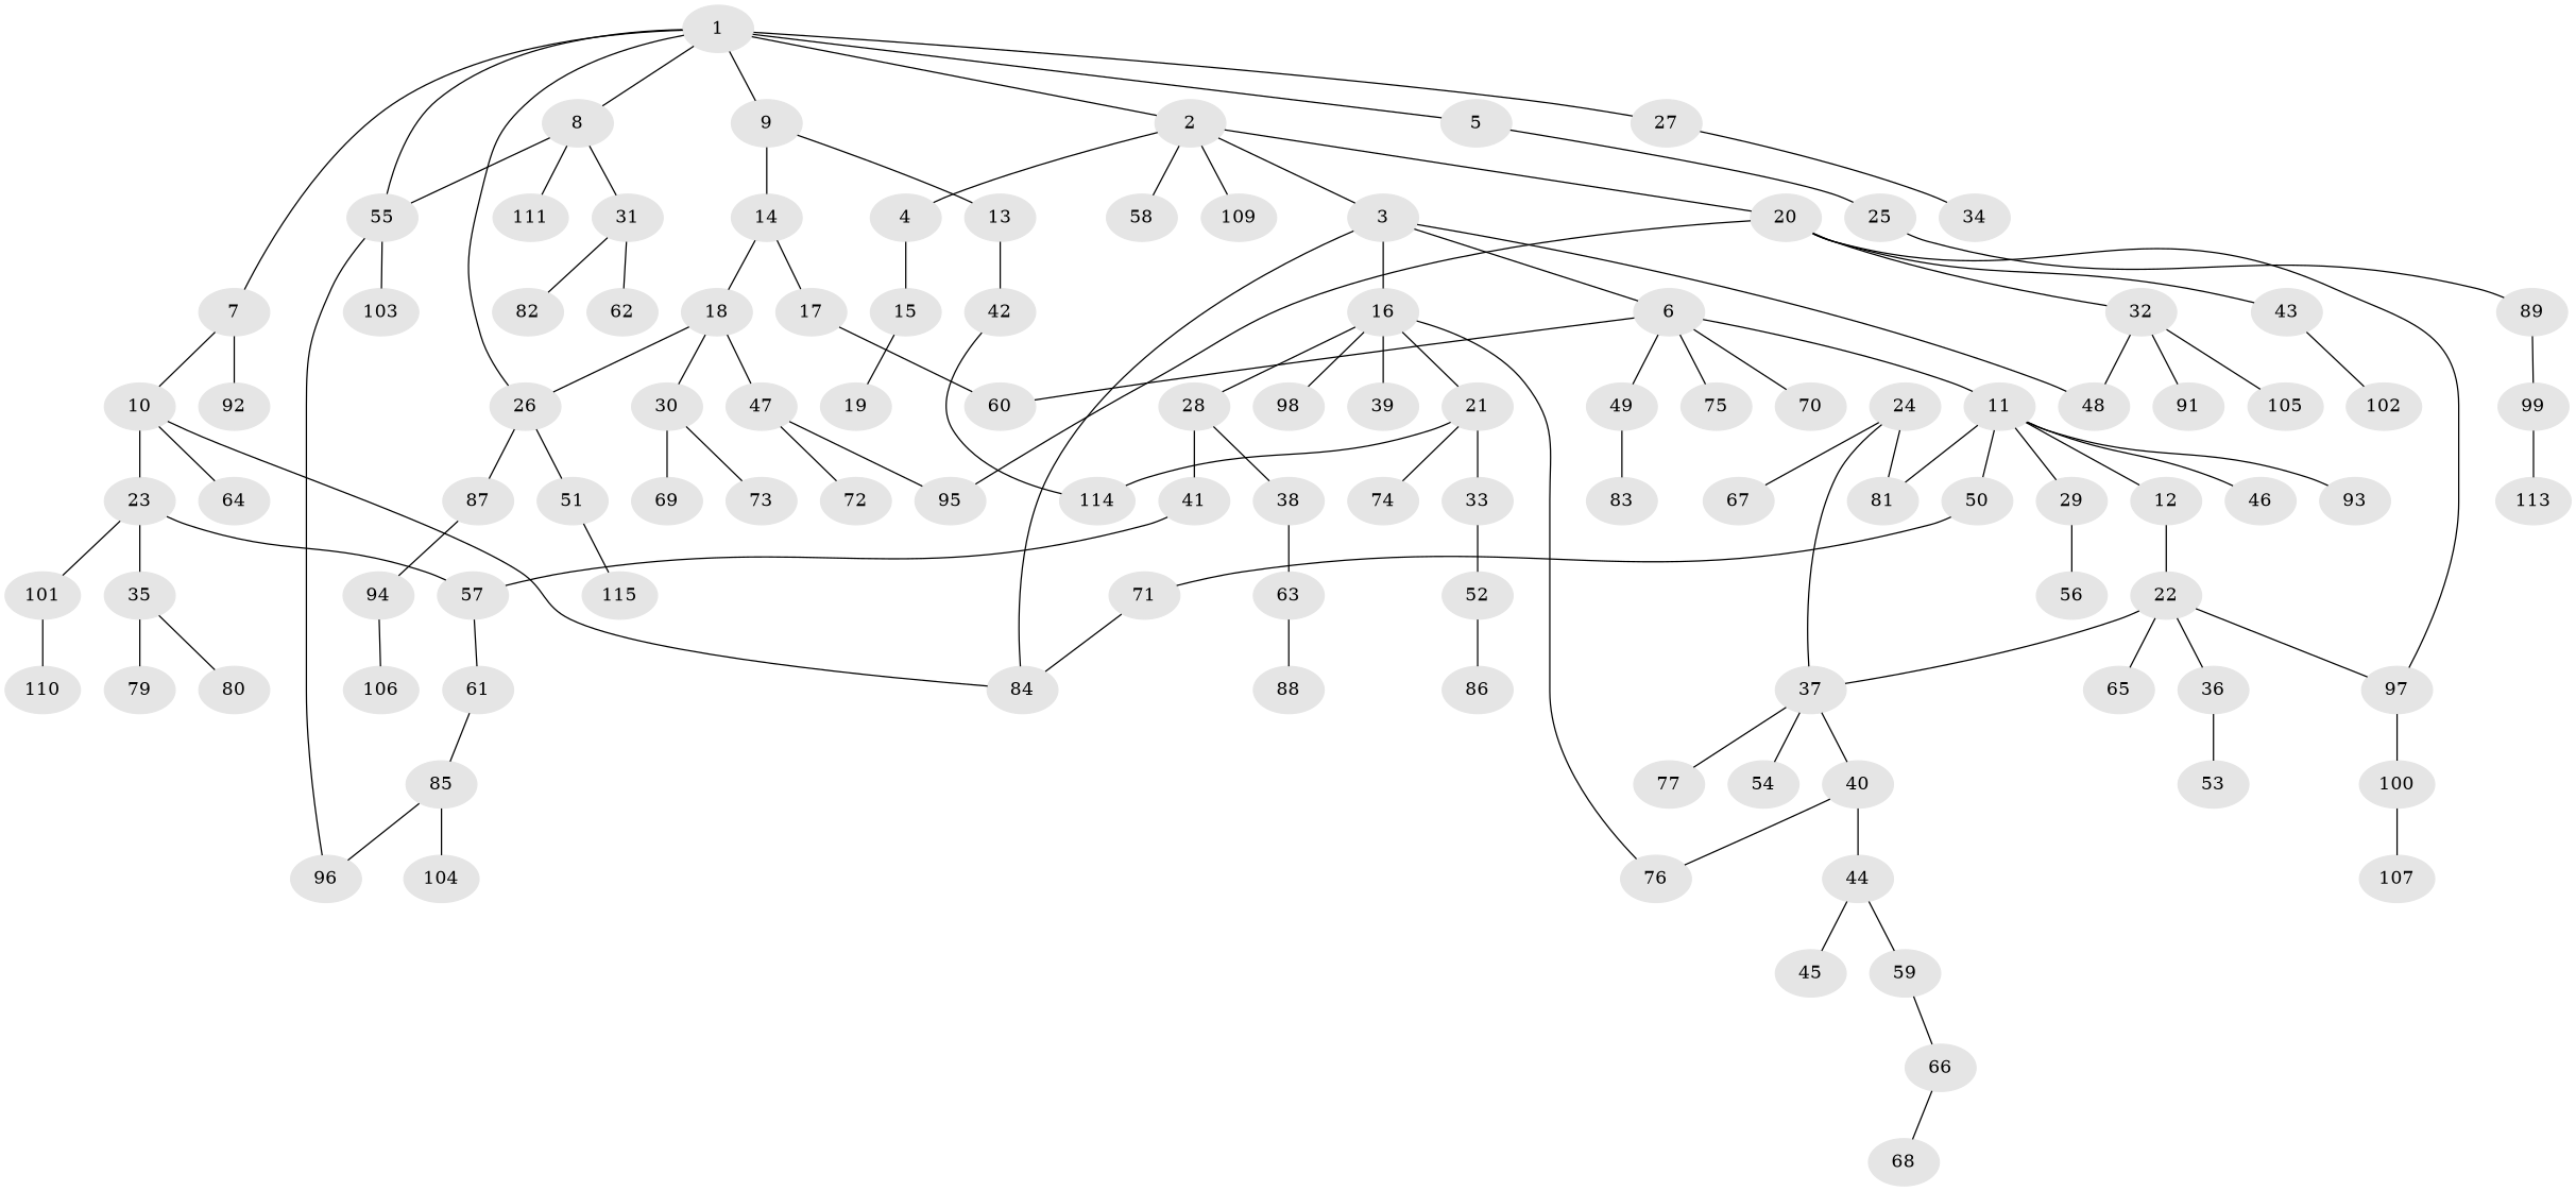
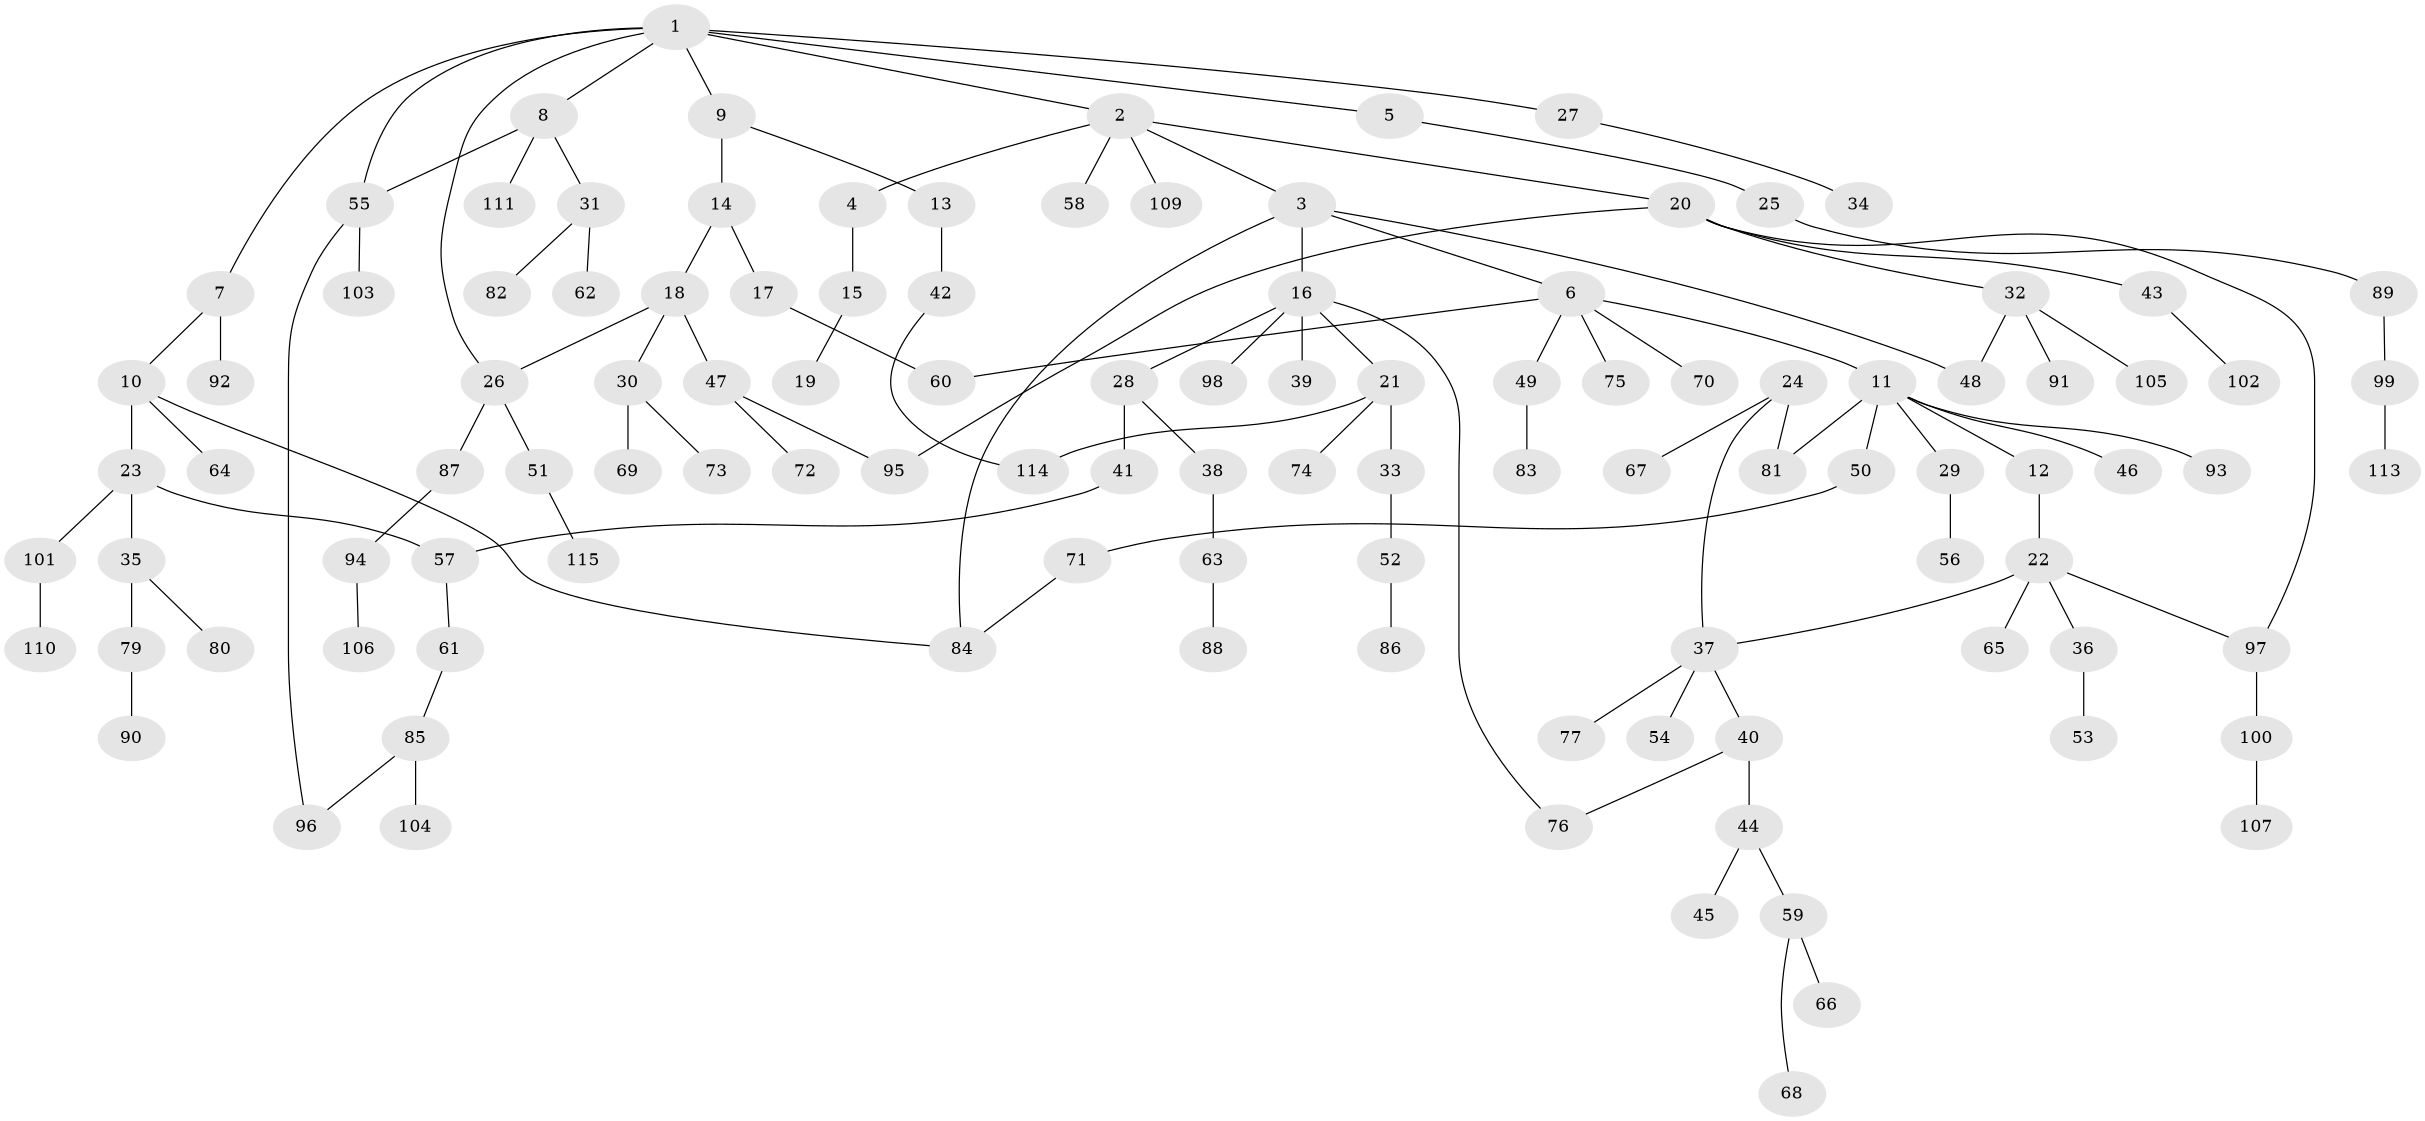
  graph {
    node [color=gray90 style=filled]
    1
    2
    5
    7
    8
    9
    26
    27
    55
    3
    4
    20
    58
    109
    25
    10
    92
    31
    111
    13
    14
    51
    87
    34
    96
    103
    6
    16
    48
    84
    15
    32
    43
    95
    97
    11
    49
    60
    70
    75
    21
    28
    39
    76
    98
    24
    81
    37
    67
    19
    89
    12
    29
    46
    50
    93
    83
    23
    64
    62
    82
    42
    17
    18
    35
    57
    101
    22
    56
    71
    36
    65
    114
    30
    47
    33
    74
    38
    41
    69
    73
    72
    91
    105
    102
    100
    52
    53
    40
    54
    77
    79
    80
    61
    110
    99
    n97 [label=115]
    94
    63
    86
+   90
    44
    88
    45
    59
    66
    68
    85
    104
    106
    113
    107
    1 -- 2
    1 -- 5
    1 -- 7
    1 -- 8
    1 -- 9
    1 -- 26
    1 -- 27
    1 -- 55
    2 -- 3
    2 -- 4
    2 -- 20
    2 -- 58
    2 -- 109
    5 -- 25
    7 -- 10
    7 -- 92
    8 -- 55
    8 -- 31
    8 -- 111
    9 -- 13
    9 -- 14
    26 -- 51
    26 -- 87
    27 -- 34
    55 -- 96
    55 -- 103
    3 -- 6
    3 -- 16
    3 -- 48
    3 -- 84
    4 -- 15
    20 -- 32
    20 -- 43
    20 -- 95
    20 -- 97
    25 -- 89
    10 -- 84
    10 -- 23
    10 -- 64
    31 -- 62
    31 -- 82
    13 -- 42
    14 -- 17
    14 -- 18
    51 -- n97
    87 -- 94
    6 -- 11
    6 -- 49
    6 -- 60
    6 -- 70
    6 -- 75
    16 -- 21
    16 -- 28
    16 -- 39
    16 -- 76
    16 -- 98
    15 -- 19
    32 -- 48
    32 -- 91
    32 -- 105
    43 -- 102
    97 -- 100
    11 -- 81
    11 -- 12
    11 -- 29
    11 -- 46
    11 -- 50
    11 -- 93
    49 -- 83
    21 -- 114
    21 -- 33
    21 -- 74
    28 -- 38
    28 -- 41
    24 -- 81
    24 -- 37
    24 -- 67
    37 -- 40
    37 -- 54
    37 -- 77
    89 -- 99
    12 -- 22
    29 -- 56
    50 -- 71
    23 -- 35
    23 -- 57
    23 -- 101
    42 -- 114
    17 -- 60
    18 -- 26
    18 -- 30
    18 -- 47
    35 -- 79
    35 -- 80
    57 -- 61
    101 -- 110
    22 -- 97
    22 -- 37
    22 -- 36
    22 -- 65
    71 -- 84
    36 -- 53
    30 -- 69
    30 -- 73
    47 -- 95
    47 -- 72
    33 -- 52
    38 -- 63
    41 -- 57
    100 -- 107
    52 -- 86
    40 -- 76
    40 -- 44
+   79 -- 90
    61 -- 85
    99 -- 113
    94 -- 106
    63 -- 88
    44 -- 45
    44 -- 59
    59 -- 66
-   66 -- 68
+   59 -- 68
    85 -- 96
    85 -- 104
  }
